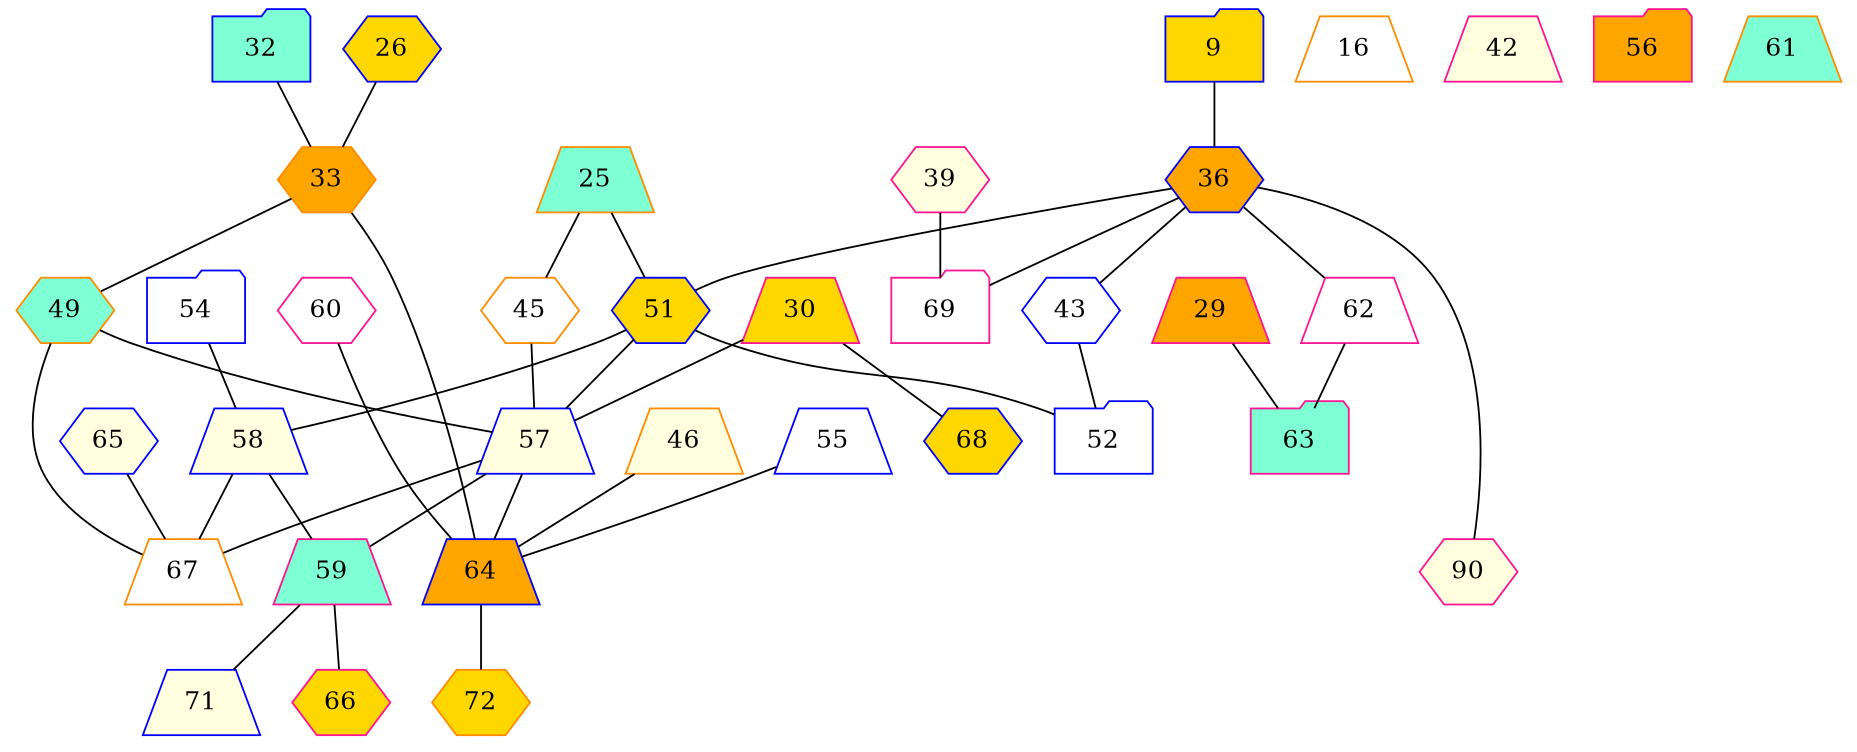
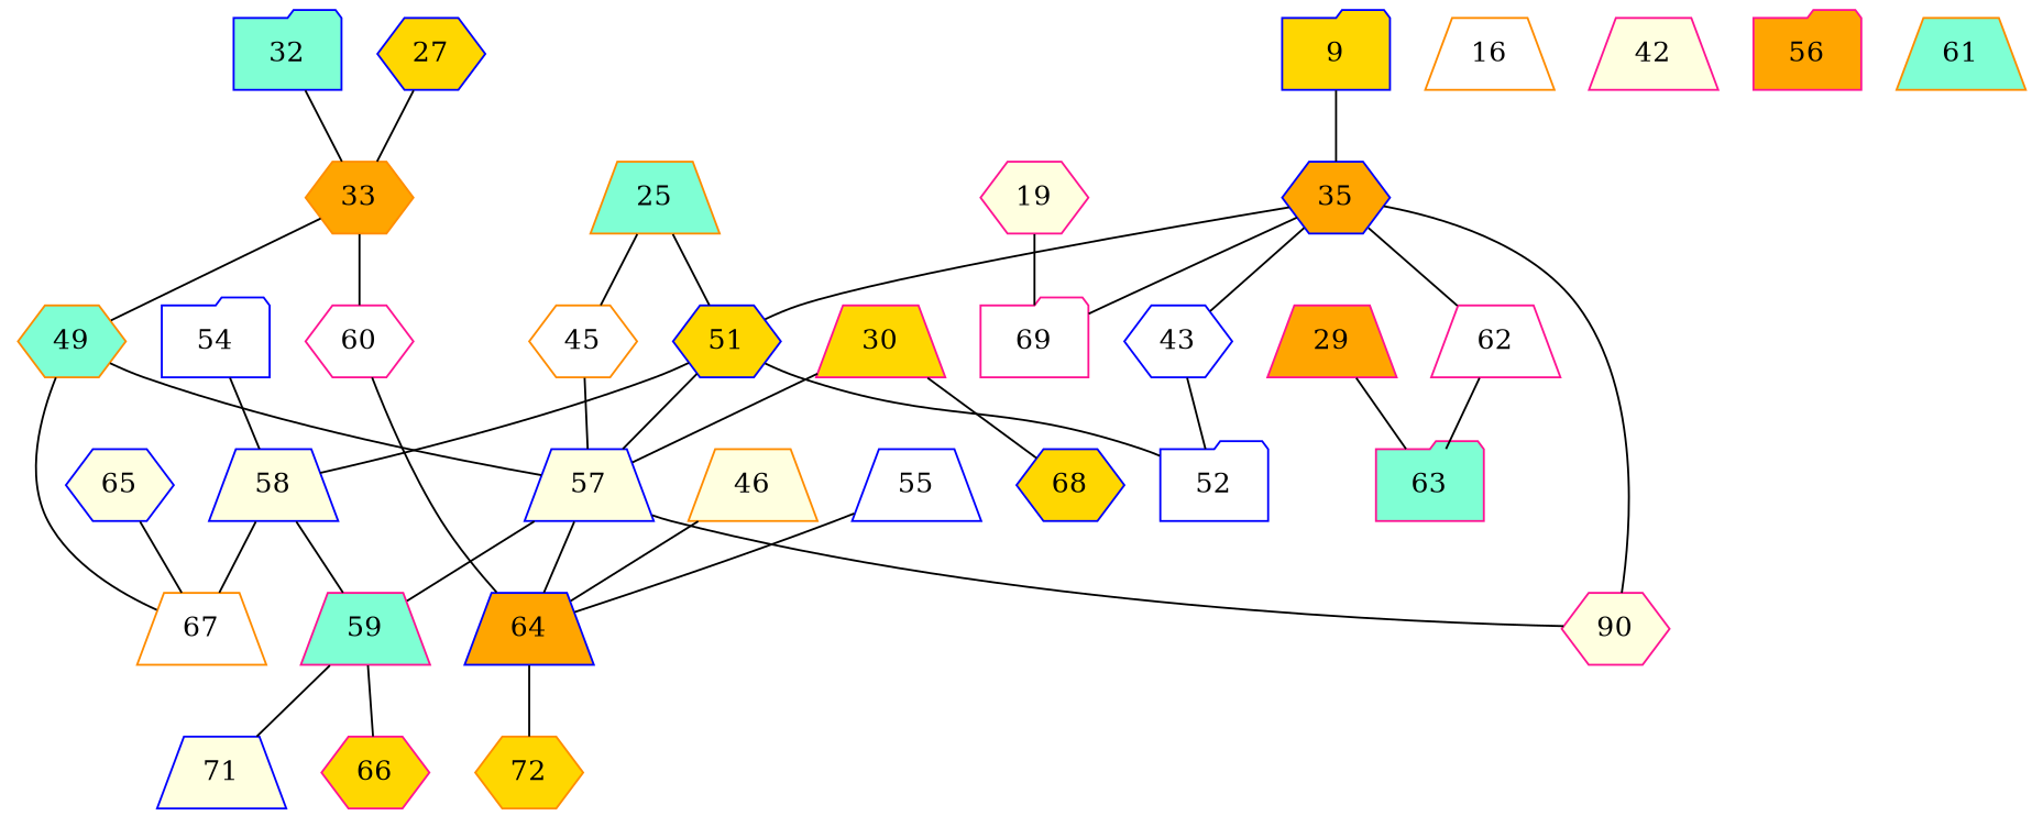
  graph {
    node [color=blue fillcolor=white shape=trapezium style=filled]
-   36 [fillcolor=orange shape=hexagon super="+10"]
+   36 [fillcolor=orange shape=hexagon super="+10" label=35]
    51 [fillcolor=gold shape=hexagon super="+27+35"]
    43 [shape=hexagon]
    62 [color=deeppink super="+40"]
    69 [color=deeppink shape=folder super="+38"]
    n6 [color=deeppink fillcolor=lightyellow label=90 shape=hexagon super="+19"]
    9 [fillcolor=gold shape=folder]
    16 [color=darkorange]
    25 [color=darkorange fillcolor=aquamarine]
    45 [color=darkorange shape=hexagon]
    57 [fillcolor=lightyellow super="+21+31+34+37+50+23"]
    52 [shape=folder]
    58 [fillcolor=lightyellow super="+53"]
    33 [color=darkorange fillcolor=orange shape=hexagon super="+28"]
    49 [color=darkorange fillcolor=aquamarine shape=hexagon super="+18+2+1+11"]
    64 [fillcolor=orange super="+48"]
-   26 [fillcolor=gold shape=hexagon]
+   26 [fillcolor=gold shape=hexagon label=27]
    29 [color=deeppink fillcolor=orange]
    63 [color=deeppink fillcolor=aquamarine shape=folder]
    30 [color=deeppink fillcolor=gold super="+5"]
    68 [fillcolor=gold shape=hexagon super="+4"]
    59 [color=deeppink fillcolor=aquamarine super="+44+12"]
    32 [fillcolor=aquamarine shape=folder]
    67 [color=darkorange]
    72 [color=darkorange fillcolor=gold shape=hexagon]
-   39 [color=deeppink fillcolor=lightyellow shape=hexagon]
+   39 [color=deeppink fillcolor=lightyellow shape=hexagon label=19]
    n27 [color=deeppink fillcolor=lightyellow label=42 super="+20"]
    46 [color=darkorange fillcolor=lightyellow]
    54 [shape=folder]
    55
    56 [color=deeppink fillcolor=orange shape=folder]
    66 [color=deeppink fillcolor=gold shape=hexagon]
    71 [fillcolor=lightyellow]
    60 [color=deeppink shape=hexagon]
    61 [color=darkorange fillcolor=aquamarine]
    65 [fillcolor=lightyellow shape=hexagon]
    36 -- 51
    36 -- 43
    36 -- 62
    36 -- 69
    36 -- n6 [weight=2]
    51 -- 57
    51 -- 52
    51 -- 58
    43 -- 52
    62 -- 63
    9 -- 36
    25 -- 51
    25 -- 45
    45 -- 57
-   57 -- 67
+   57 -- n6
    57 -- 64
    57 -- 59
    58 -- 59
    58 -- 67 [weight=2]
    33 -- 49 [weight=2]
-   33 -- 64 [weight=3]
+   33 -- 60 [weight=3]
    49 -- 57 [weight=2]
    49 -- 67
    64 -- 72
    26 -- 33
    29 -- 63
    30 -- 57
    30 -- 68
    59 -- 66
    59 -- 71
    32 -- 33
    39 -- 69
    46 -- 64
    54 -- 58
    55 -- 64
    60 -- 64
    65 -- 67
  }
